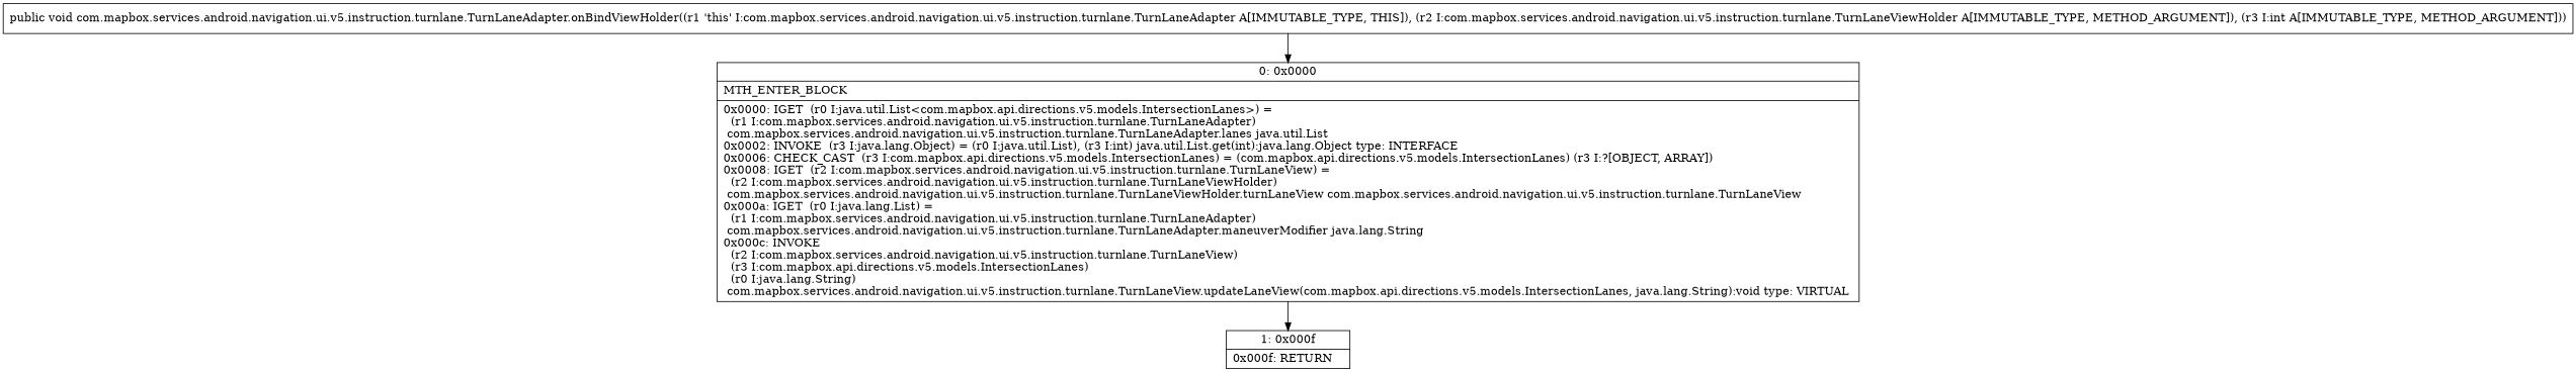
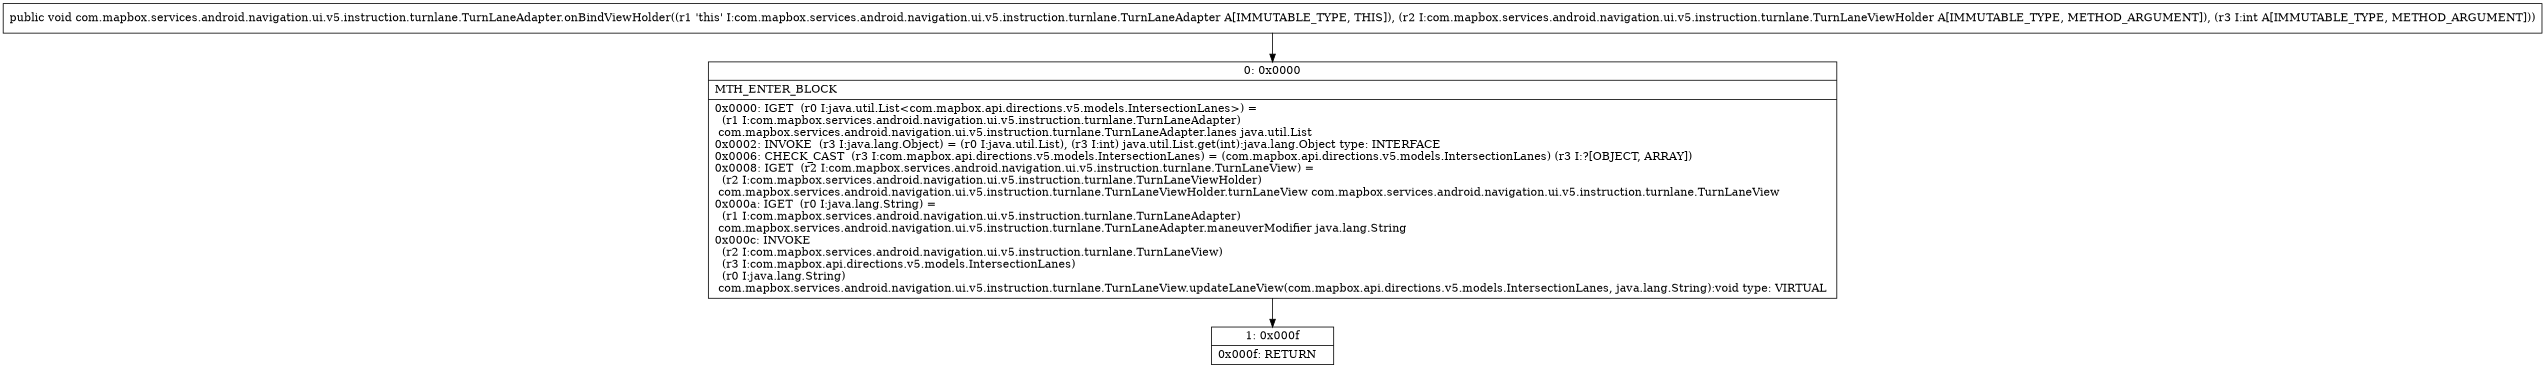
  digraph {
    node [shape=record]
-   n1 [label="{0\:\ 0x0000|MTH_ENTER_BLOCK\l|0x0000: IGET  (r0 I:java.util.List\<com.mapbox.api.directions.v5.models.IntersectionLanes\>) = \l  (r1 I:com.mapbox.services.android.navigation.ui.v5.instruction.turnlane.TurnLaneAdapter)\l com.mapbox.services.android.navigation.ui.v5.instruction.turnlane.TurnLaneAdapter.lanes java.util.List \l0x0002: INVOKE  (r3 I:java.lang.Object) = (r0 I:java.util.List), (r3 I:int) java.util.List.get(int):java.lang.Object type: INTERFACE \l0x0006: CHECK_CAST  (r3 I:com.mapbox.api.directions.v5.models.IntersectionLanes) = (com.mapbox.api.directions.v5.models.IntersectionLanes) (r3 I:?[OBJECT, ARRAY]) \l0x0008: IGET  (r2 I:com.mapbox.services.android.navigation.ui.v5.instruction.turnlane.TurnLaneView) = \l  (r2 I:com.mapbox.services.android.navigation.ui.v5.instruction.turnlane.TurnLaneViewHolder)\l com.mapbox.services.android.navigation.ui.v5.instruction.turnlane.TurnLaneViewHolder.turnLaneView com.mapbox.services.android.navigation.ui.v5.instruction.turnlane.TurnLaneView \l0x000a: IGET  (r0 I:java.lang.List) = \l  (r1 I:com.mapbox.services.android.navigation.ui.v5.instruction.turnlane.TurnLaneAdapter)\l com.mapbox.services.android.navigation.ui.v5.instruction.turnlane.TurnLaneAdapter.maneuverModifier java.lang.String \l0x000c: INVOKE  \l  (r2 I:com.mapbox.services.android.navigation.ui.v5.instruction.turnlane.TurnLaneView)\l  (r3 I:com.mapbox.api.directions.v5.models.IntersectionLanes)\l  (r0 I:java.lang.String)\l com.mapbox.services.android.navigation.ui.v5.instruction.turnlane.TurnLaneView.updateLaneView(com.mapbox.api.directions.v5.models.IntersectionLanes, java.lang.String):void type: VIRTUAL \l}"]
+   n1 [label="{0\:\ 0x0000|MTH_ENTER_BLOCK\l|0x0000: IGET  (r0 I:java.util.List\<com.mapbox.api.directions.v5.models.IntersectionLanes\>) = \l  (r1 I:com.mapbox.services.android.navigation.ui.v5.instruction.turnlane.TurnLaneAdapter)\l com.mapbox.services.android.navigation.ui.v5.instruction.turnlane.TurnLaneAdapter.lanes java.util.List \l0x0002: INVOKE  (r3 I:java.lang.Object) = (r0 I:java.util.List), (r3 I:int) java.util.List.get(int):java.lang.Object type: INTERFACE \l0x0006: CHECK_CAST  (r3 I:com.mapbox.api.directions.v5.models.IntersectionLanes) = (com.mapbox.api.directions.v5.models.IntersectionLanes) (r3 I:?[OBJECT, ARRAY]) \l0x0008: IGET  (r2 I:com.mapbox.services.android.navigation.ui.v5.instruction.turnlane.TurnLaneView) = \l  (r2 I:com.mapbox.services.android.navigation.ui.v5.instruction.turnlane.TurnLaneViewHolder)\l com.mapbox.services.android.navigation.ui.v5.instruction.turnlane.TurnLaneViewHolder.turnLaneView com.mapbox.services.android.navigation.ui.v5.instruction.turnlane.TurnLaneView \l0x000a: IGET  (r0 I:java.lang.String) = \l  (r1 I:com.mapbox.services.android.navigation.ui.v5.instruction.turnlane.TurnLaneAdapter)\l com.mapbox.services.android.navigation.ui.v5.instruction.turnlane.TurnLaneAdapter.maneuverModifier java.lang.String \l0x000c: INVOKE  \l  (r2 I:com.mapbox.services.android.navigation.ui.v5.instruction.turnlane.TurnLaneView)\l  (r3 I:com.mapbox.api.directions.v5.models.IntersectionLanes)\l  (r0 I:java.lang.String)\l com.mapbox.services.android.navigation.ui.v5.instruction.turnlane.TurnLaneView.updateLaneView(com.mapbox.api.directions.v5.models.IntersectionLanes, java.lang.String):void type: VIRTUAL \l}"]
    n2 [label="{1\:\ 0x000f|0x000f: RETURN   \l}"]
    n3 [label="{public void com.mapbox.services.android.navigation.ui.v5.instruction.turnlane.TurnLaneAdapter.onBindViewHolder((r1 'this' I:com.mapbox.services.android.navigation.ui.v5.instruction.turnlane.TurnLaneAdapter A[IMMUTABLE_TYPE, THIS]), (r2 I:com.mapbox.services.android.navigation.ui.v5.instruction.turnlane.TurnLaneViewHolder A[IMMUTABLE_TYPE, METHOD_ARGUMENT]), (r3 I:int A[IMMUTABLE_TYPE, METHOD_ARGUMENT])) }"]
    n1 -> n2
    n3 -> n1
  }
